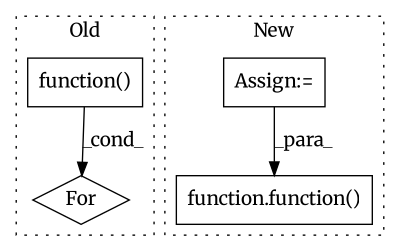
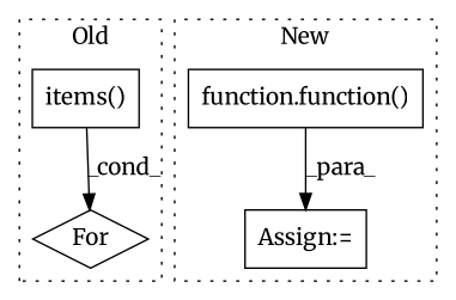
  digraph {
    fontname=Merriweather
    node [a=75 fontname=Merriweather shape=box]
    edge [fontname=Merriweather]
-   n1 [l=22 label="function()" s=1785]
+   n1 [l=22 label="items()" s=1785]
    n2 [a=107 l="4,14" label=For s="1750,1807" shape=diamond]
    n3 [l=6 label="function.function()" s=1726]
    n4 [a=68 l=3 label="Assign:=" s=1723]
    subgraph cluster_1 {
      label=Old
      style=dotted
      n1
      n2
    }
    subgraph cluster_2 {
      label=New
      style=dotted
      n3
      n4
    }
    n1 -> n2 [label=_cond_]
-   n4 -> n3 [label=_para_]
+   n3 -> n4 [label=_para_]
  }
